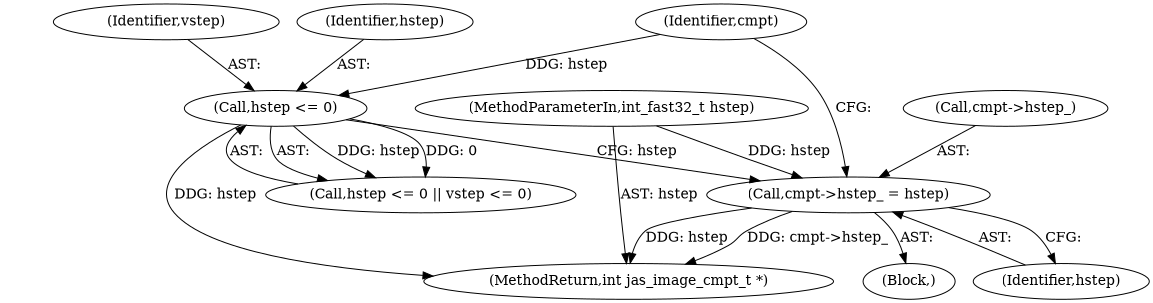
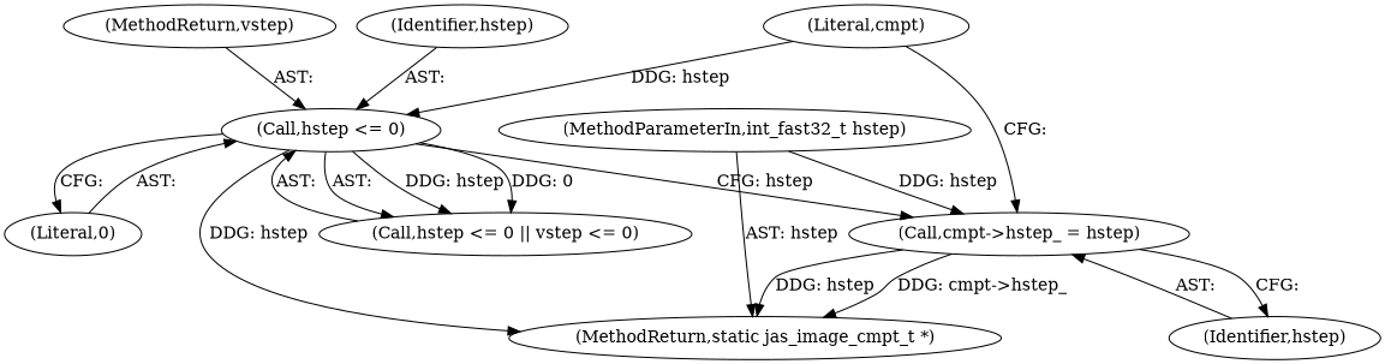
  digraph {
    n1 [label="(Call,cmpt->hstep_ = hstep)"]
    n2 [label="(Identifier,hstep)"]
-   n3 [label="(MethodReturn,int jas_image_cmpt_t *)"]
-   n4 [label="(Block,)"]
+   n3 [label="(MethodReturn,static jas_image_cmpt_t *)"]
    n5 [label="(Call,hstep <= 0)"]
    n6 [label="(Call,hstep <= 0 || vstep <= 0)"]
+   n7 [label="(Literal,0)"]
    n8 [label="(MethodParameterIn,int_fast32_t hstep)"]
    n9 [label="(Identifier,hstep)"]
-   n10 [label="(Identifier,vstep)"]
-   n11 [label="(Identifier,cmpt)"]
-   n12 [label="(Call,cmpt->hstep_)"]
+   n10 [label="(MethodReturn,vstep)"]
+   n11 [label="(Literal,cmpt)"]
    n1 -> n2 [label="CFG: "]
    n1 -> n3 [label="DDG: hstep"]
    n1 -> n3 [label="DDG: cmpt->hstep_"]
-   n1 -> n4 [label="AST: "]
    n2 -> n1 [label="AST: "]
    n5 -> n1 [label="CFG: hstep"]
    n5 -> n3 [label="DDG: hstep"]
    n5 -> n6 [label="AST: "]
    n5 -> n6 [label="DDG: hstep"]
    n5 -> n6 [label="DDG: 0"]
+   n5 -> n7 [label="CFG: "]
    n6 -> n5 [label="AST: "]
+   n7 -> n5 [label="AST: "]
    n8 -> n1 [label="DDG: hstep"]
    n8 -> n3 [label="AST: hstep"]
    n9 -> n5 [label="AST: "]
    n10 -> n5 [label="AST: "]
    n11 -> n1 [label="CFG: "]
    n11 -> n5 [label="DDG: hstep"]
-   n12 -> n1 [label="AST: "]
  }
